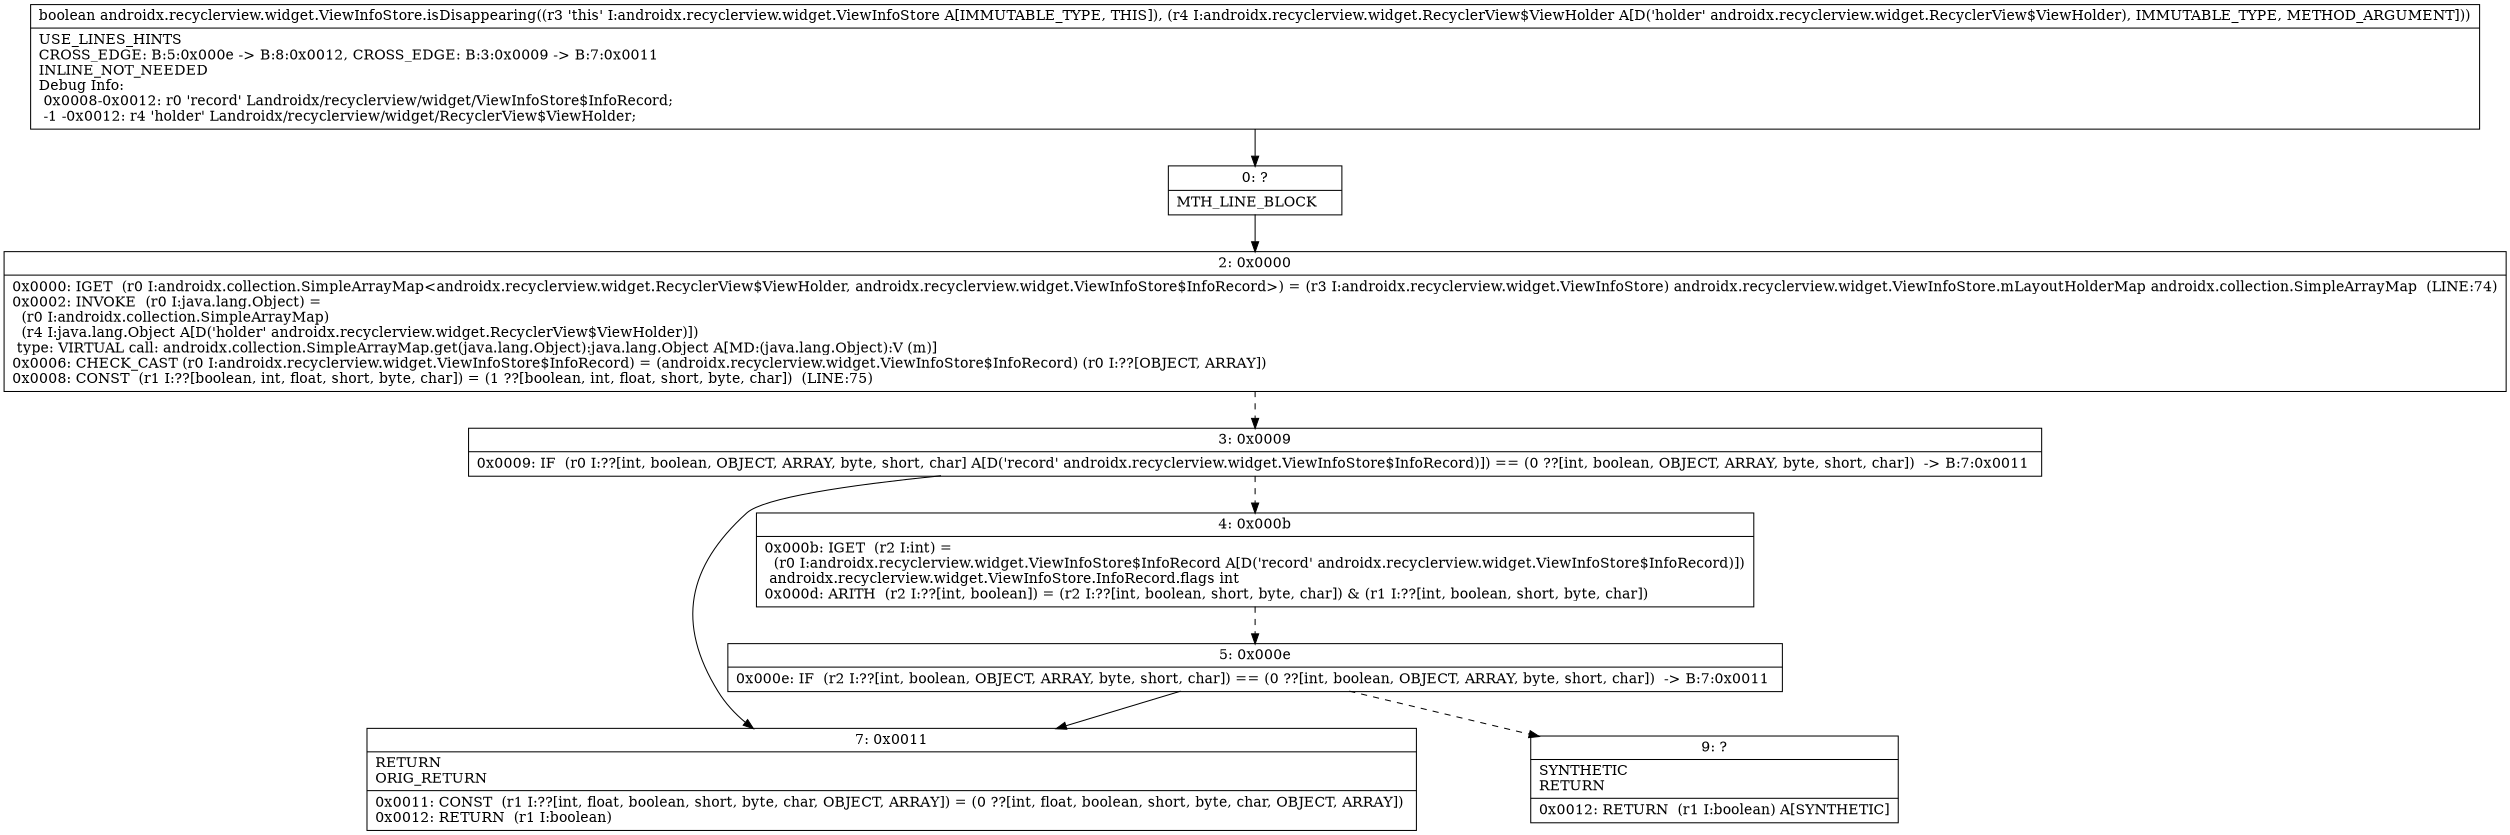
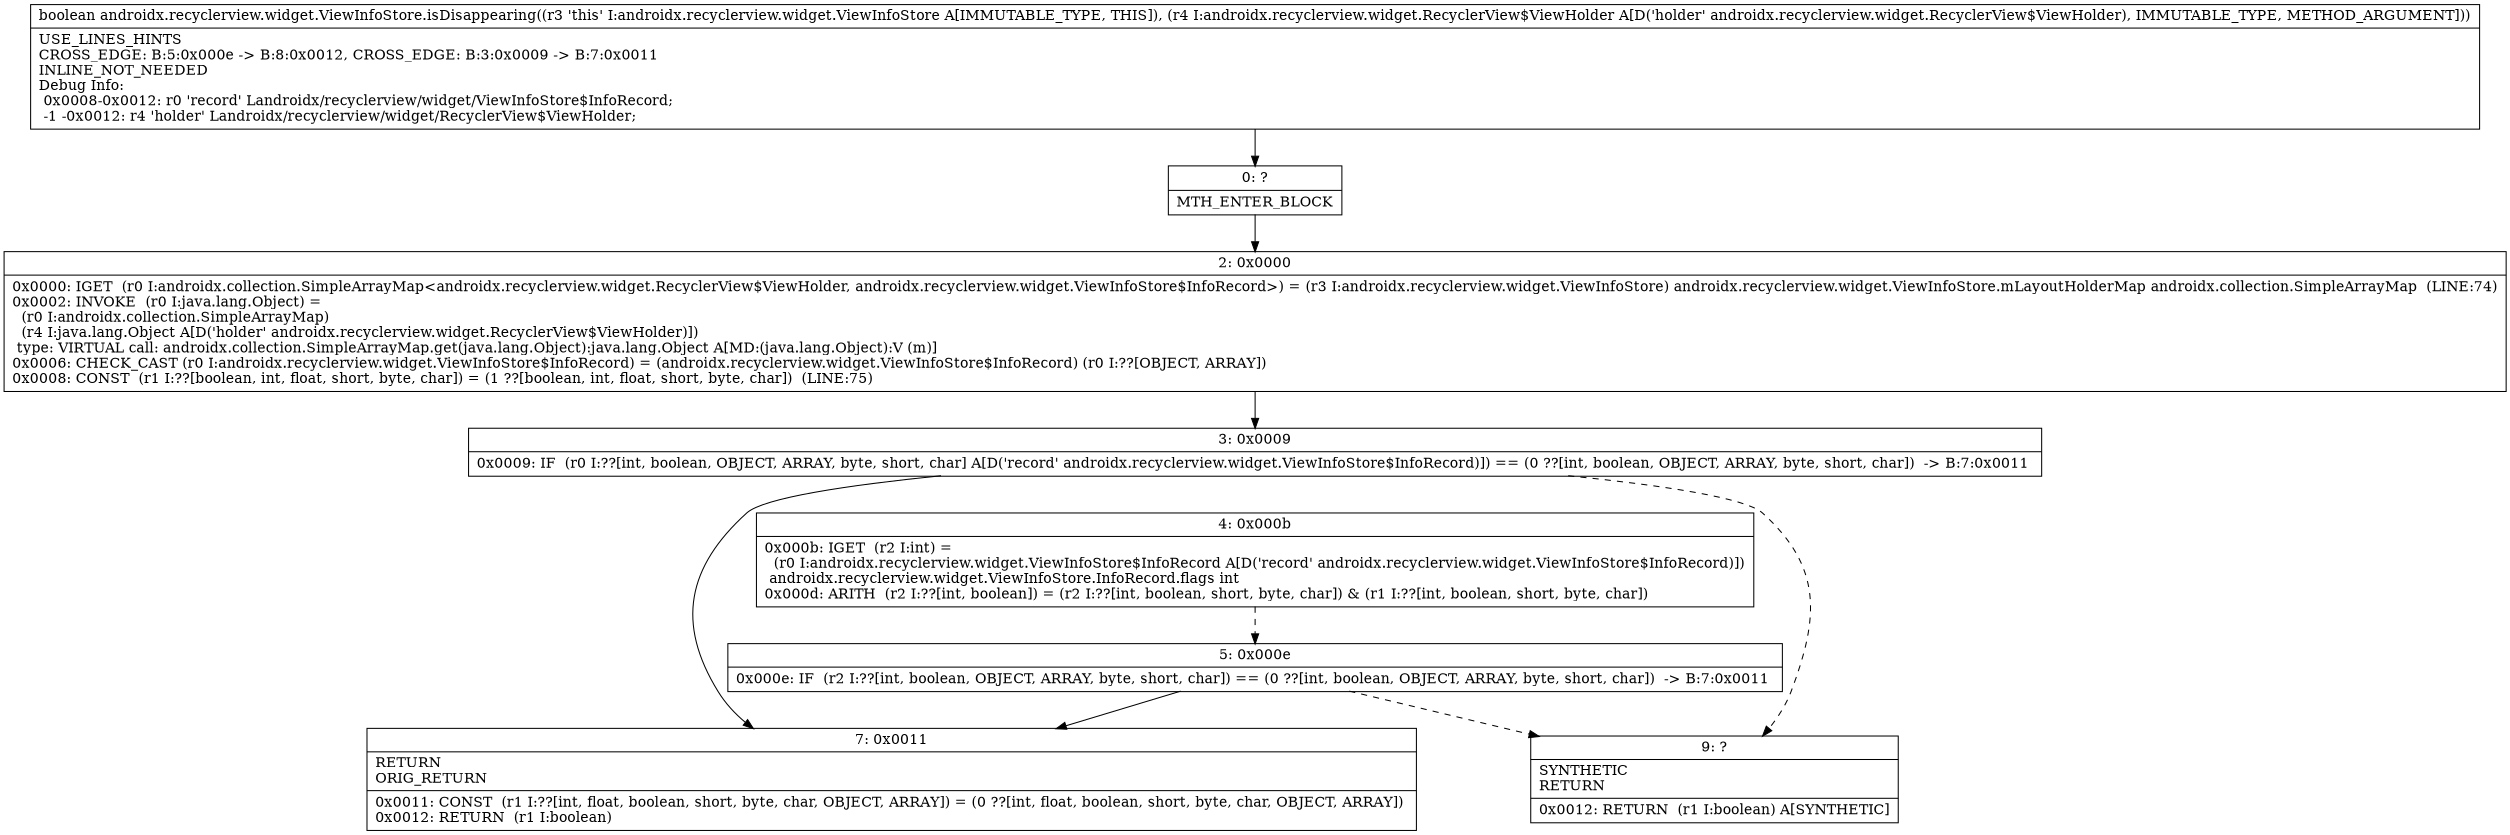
  digraph {
    node [shape=record]
-   n1 [label="{0\:\ ?|MTH_LINE_BLOCK\l}"]
+   n1 [label="{0\:\ ?|MTH_ENTER_BLOCK\l}"]
    n2 [label="{2\:\ 0x0000|0x0000: IGET  (r0 I:androidx.collection.SimpleArrayMap\<androidx.recyclerview.widget.RecyclerView$ViewHolder, androidx.recyclerview.widget.ViewInfoStore$InfoRecord\>) = (r3 I:androidx.recyclerview.widget.ViewInfoStore) androidx.recyclerview.widget.ViewInfoStore.mLayoutHolderMap androidx.collection.SimpleArrayMap  (LINE:74)\l0x0002: INVOKE  (r0 I:java.lang.Object) = \l  (r0 I:androidx.collection.SimpleArrayMap)\l  (r4 I:java.lang.Object A[D('holder' androidx.recyclerview.widget.RecyclerView$ViewHolder)])\l type: VIRTUAL call: androidx.collection.SimpleArrayMap.get(java.lang.Object):java.lang.Object A[MD:(java.lang.Object):V (m)]\l0x0006: CHECK_CAST (r0 I:androidx.recyclerview.widget.ViewInfoStore$InfoRecord) = (androidx.recyclerview.widget.ViewInfoStore$InfoRecord) (r0 I:??[OBJECT, ARRAY]) \l0x0008: CONST  (r1 I:??[boolean, int, float, short, byte, char]) = (1 ??[boolean, int, float, short, byte, char])  (LINE:75)\l}"]
    n3 [label="{3\:\ 0x0009|0x0009: IF  (r0 I:??[int, boolean, OBJECT, ARRAY, byte, short, char] A[D('record' androidx.recyclerview.widget.ViewInfoStore$InfoRecord)]) == (0 ??[int, boolean, OBJECT, ARRAY, byte, short, char])  \-\> B:7:0x0011 \l}"]
    n4 [label="{4\:\ 0x000b|0x000b: IGET  (r2 I:int) = \l  (r0 I:androidx.recyclerview.widget.ViewInfoStore$InfoRecord A[D('record' androidx.recyclerview.widget.ViewInfoStore$InfoRecord)])\l androidx.recyclerview.widget.ViewInfoStore.InfoRecord.flags int \l0x000d: ARITH  (r2 I:??[int, boolean]) = (r2 I:??[int, boolean, short, byte, char]) & (r1 I:??[int, boolean, short, byte, char]) \l}"]
    n5 [label="{7\:\ 0x0011|RETURN\lORIG_RETURN\l|0x0011: CONST  (r1 I:??[int, float, boolean, short, byte, char, OBJECT, ARRAY]) = (0 ??[int, float, boolean, short, byte, char, OBJECT, ARRAY]) \l0x0012: RETURN  (r1 I:boolean) \l}"]
    n6 [label="{5\:\ 0x000e|0x000e: IF  (r2 I:??[int, boolean, OBJECT, ARRAY, byte, short, char]) == (0 ??[int, boolean, OBJECT, ARRAY, byte, short, char])  \-\> B:7:0x0011 \l}"]
    n7 [label="{9\:\ ?|SYNTHETIC\lRETURN\l|0x0012: RETURN  (r1 I:boolean) A[SYNTHETIC]\l}"]
    n8 [label="{boolean androidx.recyclerview.widget.ViewInfoStore.isDisappearing((r3 'this' I:androidx.recyclerview.widget.ViewInfoStore A[IMMUTABLE_TYPE, THIS]), (r4 I:androidx.recyclerview.widget.RecyclerView$ViewHolder A[D('holder' androidx.recyclerview.widget.RecyclerView$ViewHolder), IMMUTABLE_TYPE, METHOD_ARGUMENT]))  | USE_LINES_HINTS\lCROSS_EDGE: B:5:0x000e \-\> B:8:0x0012, CROSS_EDGE: B:3:0x0009 \-\> B:7:0x0011\lINLINE_NOT_NEEDED\lDebug Info:\l  0x0008\-0x0012: r0 'record' Landroidx\/recyclerview\/widget\/ViewInfoStore$InfoRecord;\l  \-1 \-0x0012: r4 'holder' Landroidx\/recyclerview\/widget\/RecyclerView$ViewHolder;\l}"]
    n1 -> n2
-   n2 -> n3 [style=dashed]
-   n3 -> n4 [style=dashed]
+   n2 -> n3
+   n3 -> n7 [style=dashed]
    n3 -> n5
    n4 -> n6 [style=dashed]
    n6 -> n5
    n6 -> n7 [style=dashed]
    n8 -> n1
  }
